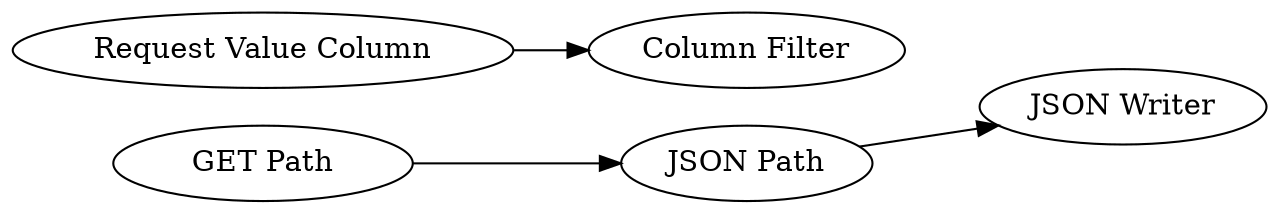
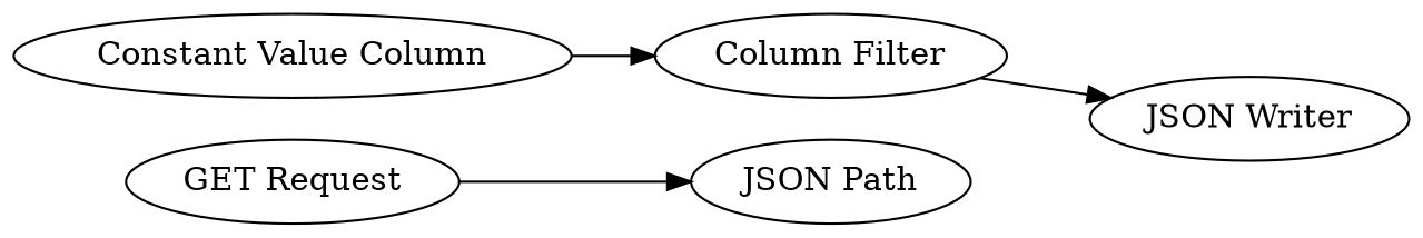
  digraph {
    rankdir=LR
-   n1 [label="Request Value Column"]
+   n1 [label="Constant Value Column"]
    n2 [label="Column Filter"]
    n3 [label="JSON Writer"]
    n4 [label="JSON Path"]
-   n5 [label="GET Path"]
+   n5 [label="GET Request"]
    n1 -> n2
-   n4 -> n3
+   n2 -> n3
    n5 -> n4
  }
